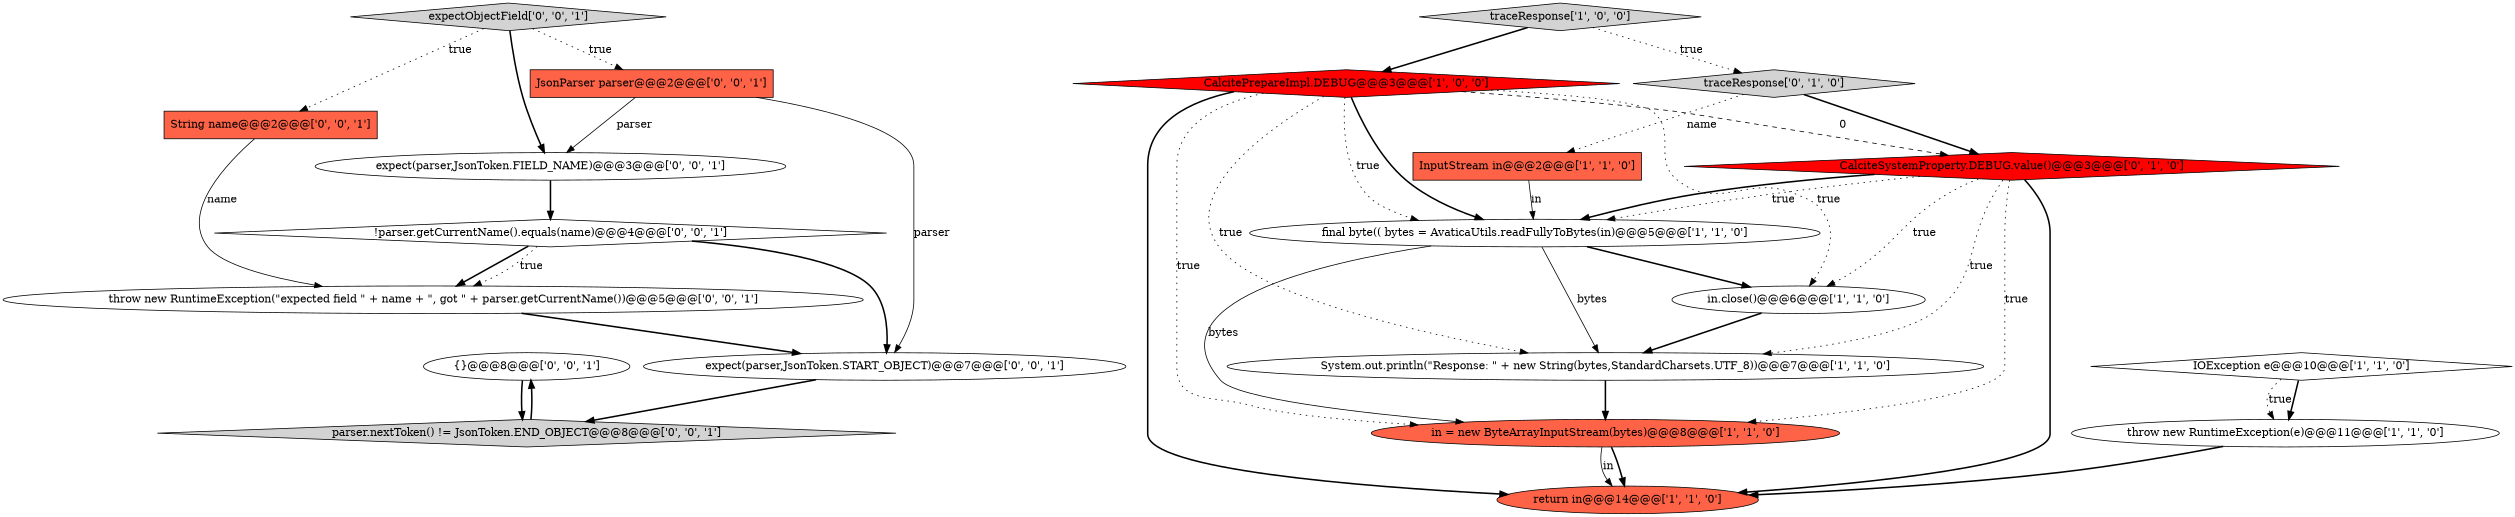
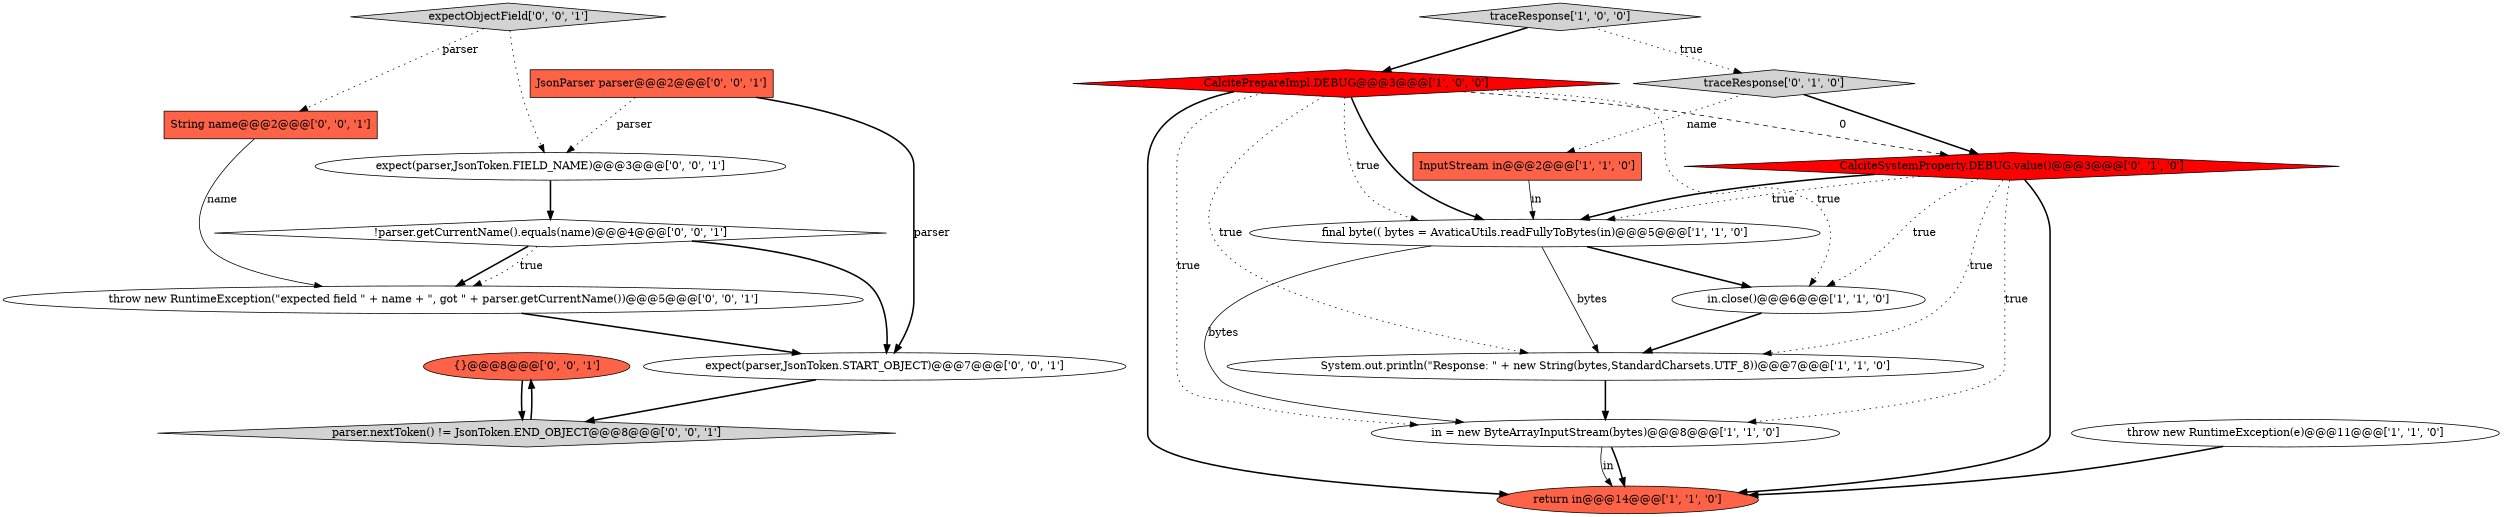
  digraph {
    node [fillcolor=white shape=ellipse style=filled]
    edge [style=bold]
-   n1 [label="{}@@@8@@@['0', '0', '1']"]
+   n1 [fillcolor=tomato label="{}@@@8@@@['0', '0', '1']"]
    n2 [fillcolor=lightgray label="parser.nextToken() != JsonToken.END_OBJECT@@@8@@@['0', '0', '1']" shape=diamond]
    n3 [fillcolor=tomato label="String name@@@2@@@['0', '0', '1']" shape=box]
    n4 [label="throw new RuntimeException(\"expected field \" + name + \", got \" + parser.getCurrentName())@@@5@@@['0', '0', '1']"]
    n5 [label="expect(parser,JsonToken.START_OBJECT)@@@7@@@['0', '0', '1']"]
    n6 [label="final byte(( bytes = AvaticaUtils.readFullyToBytes(in)@@@5@@@['1', '1', '0']"]
    n7 [label="System.out.println(\"Response: \" + new String(bytes,StandardCharsets.UTF_8))@@@7@@@['1', '1', '0']"]
    n8 [label="in.close()@@@6@@@['1', '1', '0']"]
-   n9 [fillcolor=tomato label="in = new ByteArrayInputStream(bytes)@@@8@@@['1', '1', '0']"]
+   n9 [label="in = new ByteArrayInputStream(bytes)@@@8@@@['1', '1', '0']"]
    n10 [fillcolor=tomato label="return in@@@14@@@['1', '1', '0']"]
    n11 [label="expect(parser,JsonToken.FIELD_NAME)@@@3@@@['0', '0', '1']"]
    n12 [label="!parser.getCurrentName().equals(name)@@@4@@@['0', '0', '1']" shape=diamond]
    n13 [fillcolor=lightgray label="traceResponse['1', '0', '0']" shape=diamond]
    n14 [fillcolor=red label="CalcitePrepareImpl.DEBUG@@@3@@@['1', '0', '0']" shape=diamond]
    n15 [fillcolor=lightgray label="traceResponse['0', '1', '0']" shape=diamond]
    n16 [fillcolor=tomato label="InputStream in@@@2@@@['1', '1', '0']" shape=box]
    n17 [fillcolor=red label="CalciteSystemProperty.DEBUG.value()@@@3@@@['0', '1', '0']" shape=diamond]
    n18 [fillcolor=lightgray label="expectObjectField['0', '0', '1']" shape=diamond]
    n19 [fillcolor=tomato label="JsonParser parser@@@2@@@['0', '0', '1']" shape=box]
-   n20 [label="IOException e@@@10@@@['1', '1', '0']" shape=diamond]
    n21 [label="throw new RuntimeException(e)@@@11@@@['1', '1', '0']"]
    n1 -> n2
    n2 -> n1
    n3 -> n4 [label=name style=solid]
    n4 -> n5
    n5 -> n2
    n6 -> n7 [label=bytes style=solid]
    n6 -> n8
    n6 -> n9 [label=bytes style=solid]
    n7 -> n9
    n8 -> n7
    n9 -> n10
    n9 -> n10 [label=in style=solid]
    n11 -> n12
    n12 -> n4
    n12 -> n4 [label=true style=dotted]
    n12 -> n5
    n13 -> n14
    n13 -> n15 [label=true style=dotted]
    n14 -> n6 [label=true style=dotted]
    n14 -> n6
    n14 -> n7 [label=true style=dotted]
    n14 -> n8 [label=true style=dotted]
    n14 -> n9 [label=true style=dotted]
    n14 -> n10
    n14 -> n17 [label=0 style=dashed]
    n15 -> n16 [label=name style=dotted]
    n15 -> n17
    n16 -> n6 [label=in style=solid]
    n17 -> n6 [label=true style=dotted]
    n17 -> n6
    n17 -> n7 [label=true style=dotted]
    n17 -> n8 [label=true style=dotted]
    n17 -> n9 [label=true style=dotted]
    n17 -> n10
-   n18 -> n3 [label=true style=dotted]
-   n18 -> n11
-   n18 -> n19 [label=true style=dotted]
-   n19 -> n5 [label=parser style=solid]
-   n19 -> n11 [label=parser style=solid]
-   n20 -> n21 [label=true style=dotted]
-   n20 -> n21
+   n18 -> n3 [label=parser style=dotted]
+   n18 -> n11 [style=dotted]
+   n19 -> n5 [label=parser]
+   n19 -> n11 [label=parser style=dotted]
    n21 -> n10
  }
